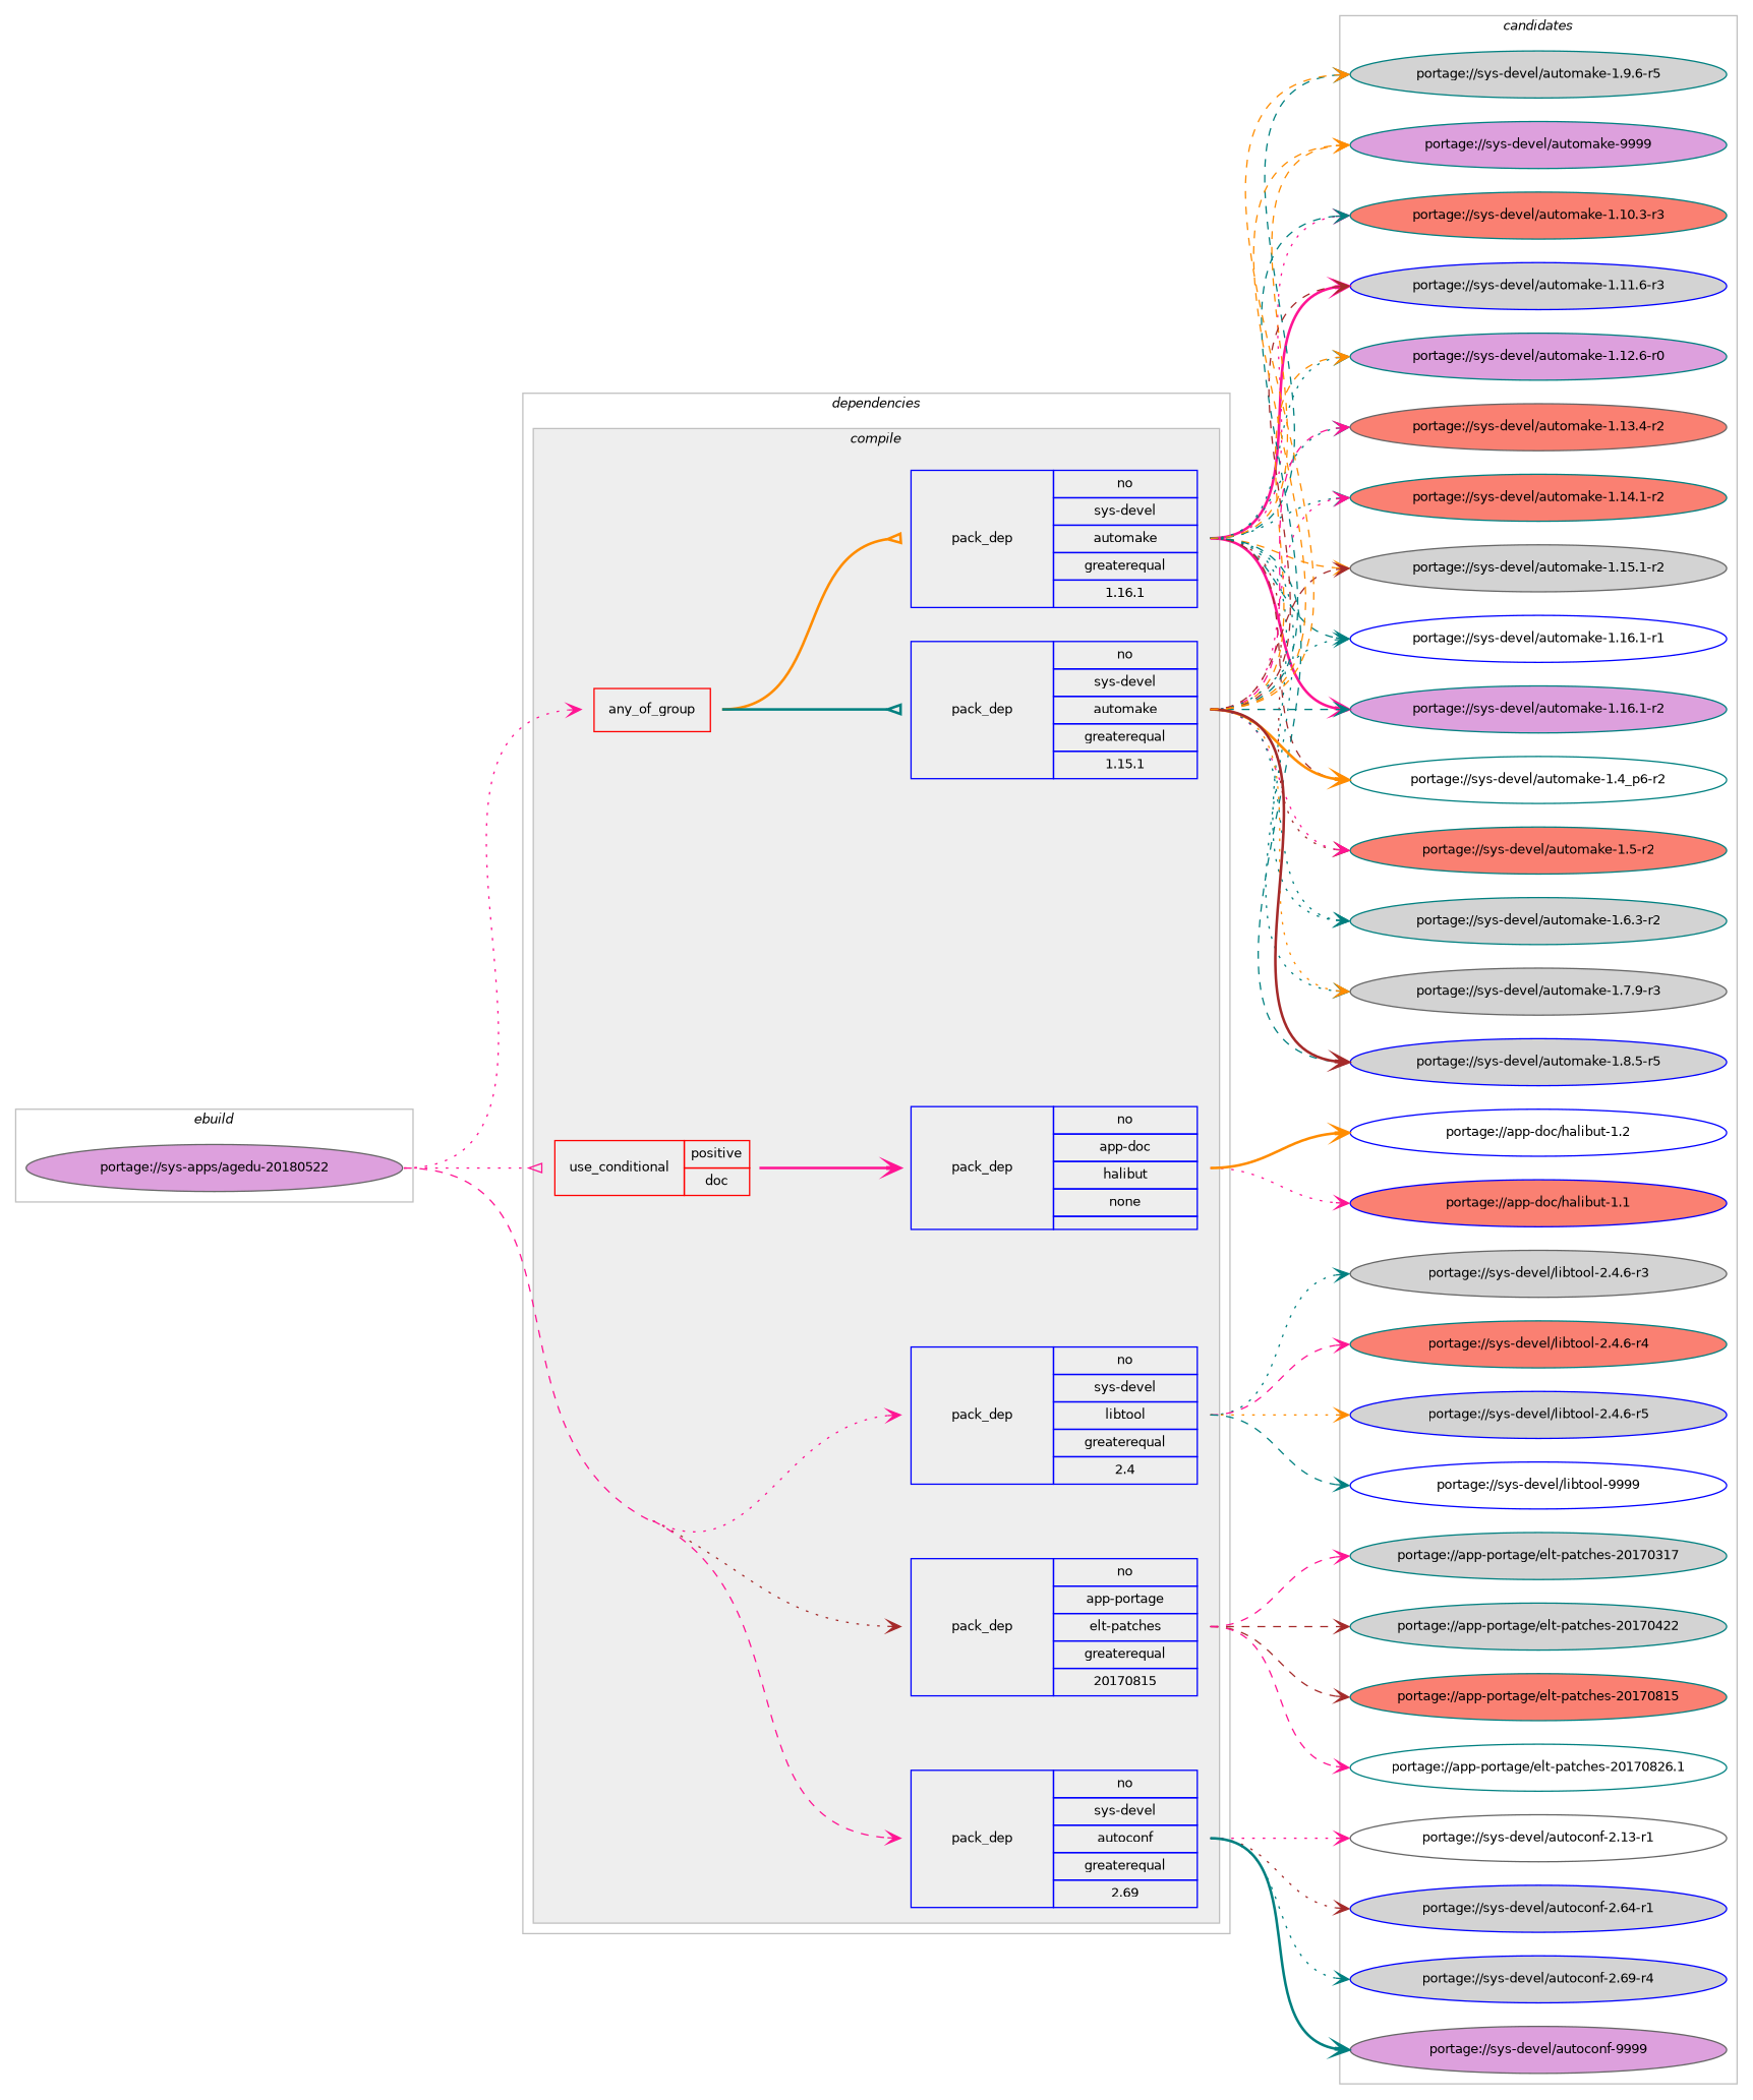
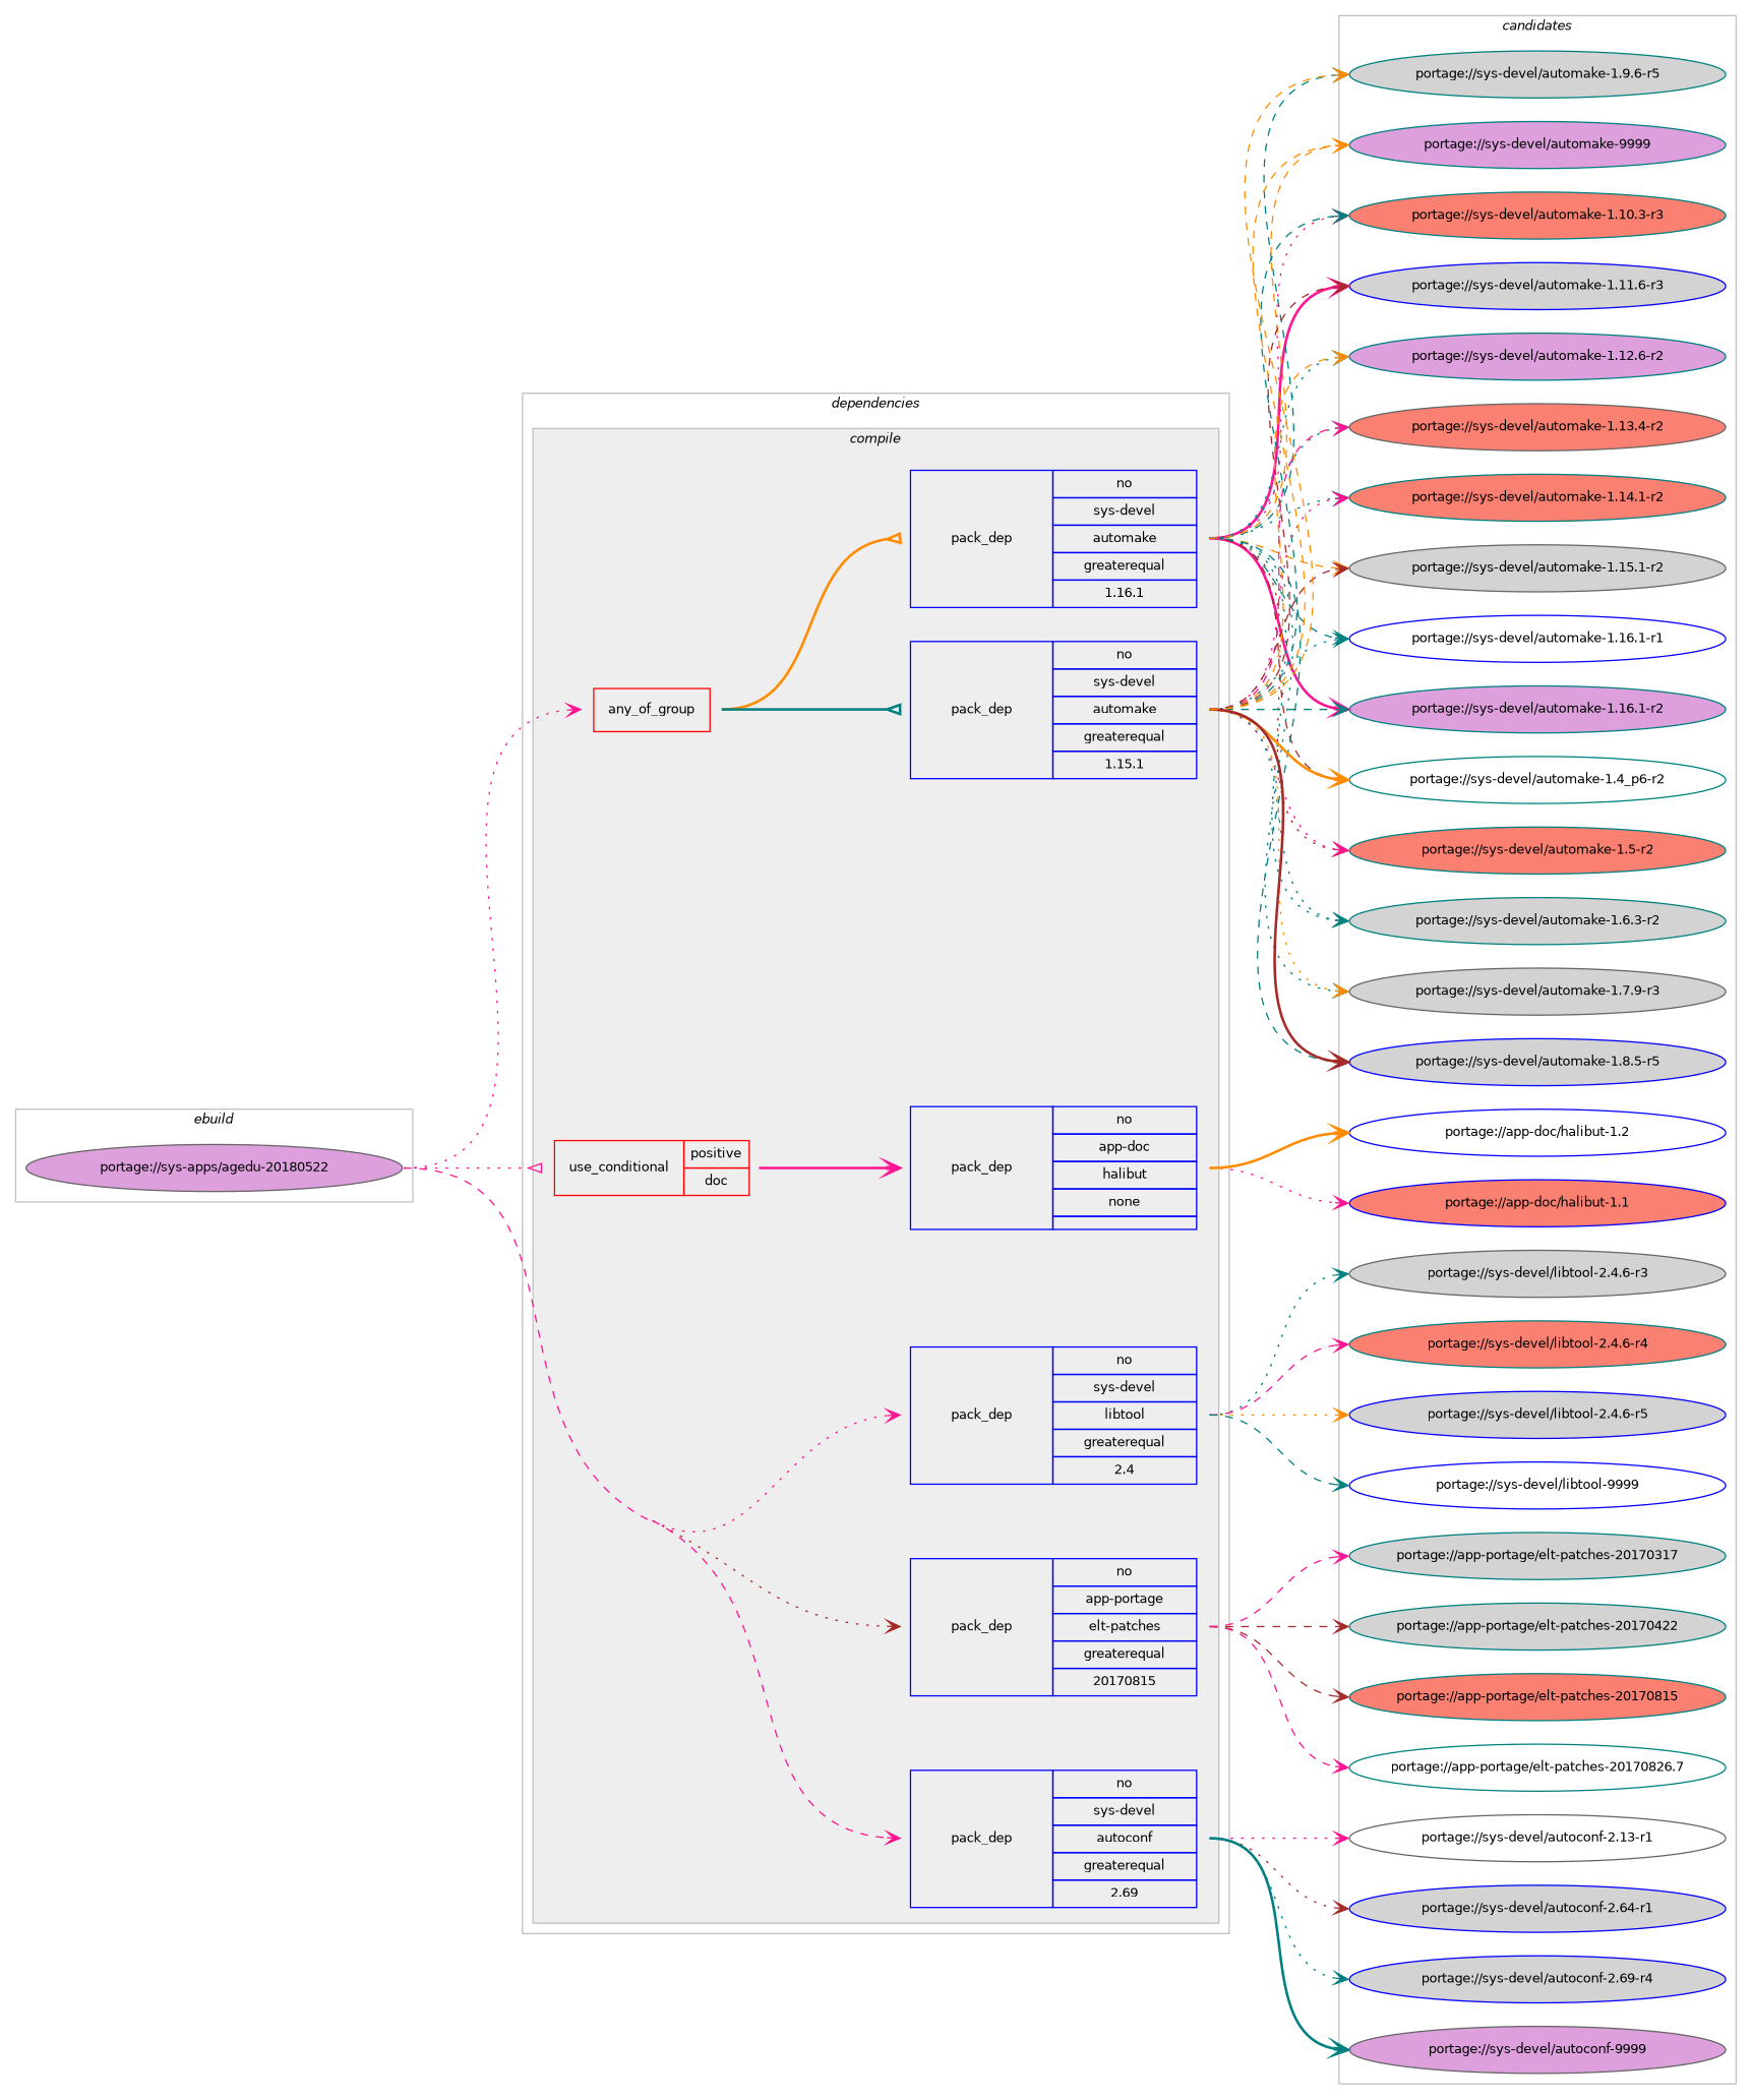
  digraph {
    compound=true
    concentrate=true
    fontname=Helvetica
    fontsize=10
    newrank=true
    rankdir=LR
    ranksep=1.5
    node [color=blue fillcolor=lightgrey fontname=Helvetica fontsize=10 style=filled]
    edge [arrowhead=vee color=teal headport=w style=dotted tailport=e weight=100]
    n1 [color=gray40 fillcolor=plum label="portage://sys-apps/agedu-20180522" width=4]
    n2 [label=<<TABLE BORDER="0" CELLBORDER="1" CELLSPACING="0" CELLPADDING="4" WIDTH="220"><TR><TD ROWSPAN="6" CELLPADDING="30">pack_dep</TD></TR><TR><TD WIDTH="110">no</TD></TR><TR><TD>sys-devel</TD></TR><TR><TD>automake</TD></TR><TR><TD>greaterequal</TD></TR><TR><TD>1.16.1</TD></TR></TABLE>> shape=none fillcolor="" style=""]
    n3 [label=<<TABLE BORDER="0" CELLBORDER="1" CELLSPACING="0" CELLPADDING="4" WIDTH="220"><TR><TD ROWSPAN="6" CELLPADDING="30">pack_dep</TD></TR><TR><TD WIDTH="110">no</TD></TR><TR><TD>sys-devel</TD></TR><TR><TD>automake</TD></TR><TR><TD>greaterequal</TD></TR><TR><TD>1.15.1</TD></TR></TABLE>> shape=none fillcolor="" style=""]
    n4 [color=red label=<<TABLE BORDER="0" CELLBORDER="1" CELLSPACING="0" CELLPADDING="4"><TR><TD CELLPADDING="10">any_of_group</TD></TR></TABLE>> shape=none fillcolor="" style=""]
    n5 [label=<<TABLE BORDER="0" CELLBORDER="1" CELLSPACING="0" CELLPADDING="4" WIDTH="220"><TR><TD ROWSPAN="6" CELLPADDING="30">pack_dep</TD></TR><TR><TD WIDTH="110">no</TD></TR><TR><TD>app-doc</TD></TR><TR><TD>halibut</TD></TR><TR><TD>none</TD></TR><TR><TD></TD></TR></TABLE>> shape=none fillcolor="" style=""]
    n6 [color=red label=<<TABLE BORDER="0" CELLBORDER="1" CELLSPACING="0" CELLPADDING="4"><TR><TD ROWSPAN="3" CELLPADDING="10">use_conditional</TD></TR><TR><TD>positive</TD></TR><TR><TD>doc</TD></TR></TABLE>> shape=none fillcolor="" style=""]
    n7 [label=<<TABLE BORDER="0" CELLBORDER="1" CELLSPACING="0" CELLPADDING="4" WIDTH="220"><TR><TD ROWSPAN="6" CELLPADDING="30">pack_dep</TD></TR><TR><TD WIDTH="110">no</TD></TR><TR><TD>app-portage</TD></TR><TR><TD>elt-patches</TD></TR><TR><TD>greaterequal</TD></TR><TR><TD>20170815</TD></TR></TABLE>> shape=none fillcolor="" style=""]
    n8 [label=<<TABLE BORDER="0" CELLBORDER="1" CELLSPACING="0" CELLPADDING="4" WIDTH="220"><TR><TD ROWSPAN="6" CELLPADDING="30">pack_dep</TD></TR><TR><TD WIDTH="110">no</TD></TR><TR><TD>sys-devel</TD></TR><TR><TD>autoconf</TD></TR><TR><TD>greaterequal</TD></TR><TR><TD>2.69</TD></TR></TABLE>> shape=none fillcolor="" style=""]
    n9 [label=<<TABLE BORDER="0" CELLBORDER="1" CELLSPACING="0" CELLPADDING="4" WIDTH="220"><TR><TD ROWSPAN="6" CELLPADDING="30">pack_dep</TD></TR><TR><TD WIDTH="110">no</TD></TR><TR><TD>sys-devel</TD></TR><TR><TD>libtool</TD></TR><TR><TD>greaterequal</TD></TR><TR><TD>2.4</TD></TR></TABLE>> shape=none fillcolor="" style=""]
    n10 [color=teal fillcolor=salmon label="portage://sys-devel/automake-1.10.3-r3" width=4]
    n11 [label="portage://sys-devel/automake-1.11.6-r3" width=4]
-   n12 [color=teal fillcolor=plum label="portage://sys-devel/automake-1.12.6-r0" width=4]
+   n12 [color=teal fillcolor=plum label="portage://sys-devel/automake-1.12.6-r2" width=4]
    n13 [color=gray40 fillcolor=salmon label="portage://sys-devel/automake-1.13.4-r2" width=4]
    n14 [color=teal fillcolor=salmon label="portage://sys-devel/automake-1.14.1-r2" width=4]
    n15 [color=gray40 label="portage://sys-devel/automake-1.15.1-r2" width=4]
    n16 [fillcolor=white label="portage://sys-devel/automake-1.16.1-r1" width=4]
    n17 [color=teal fillcolor=plum label="portage://sys-devel/automake-1.16.1-r2" width=4]
    n18 [color=teal fillcolor=white label="portage://sys-devel/automake-1.4_p6-r2" width=4]
    n19 [color=teal fillcolor=salmon label="portage://sys-devel/automake-1.5-r2" width=4]
    n20 [color=teal label="portage://sys-devel/automake-1.6.3-r2" width=4]
    n21 [color=gray40 label="portage://sys-devel/automake-1.7.9-r3" width=4]
    n22 [label="portage://sys-devel/automake-1.8.5-r5" width=4]
    n23 [color=teal label="portage://sys-devel/automake-1.9.6-r5" width=4]
    n24 [color=teal fillcolor=plum label="portage://sys-devel/automake-9999" width=4]
    n25 [fillcolor=salmon label="portage://app-doc/halibut-1.1" width=4]
    n26 [fillcolor=white label="portage://app-doc/halibut-1.2" width=4]
    n27 [color=teal label="portage://app-portage/elt-patches-20170317" width=4]
    n28 [color=teal label="portage://app-portage/elt-patches-20170422" width=4]
    n29 [color=teal fillcolor=salmon label="portage://app-portage/elt-patches-20170815" width=4]
-   n30 [color=teal fillcolor=white label="portage://app-portage/elt-patches-20170826.1" width=4]
+   n30 [color=teal fillcolor=white label="portage://app-portage/elt-patches-20170826.7" width=4]
    n31 [color=gray40 fillcolor=white label="portage://sys-devel/autoconf-2.13-r1" width=4]
    n32 [label="portage://sys-devel/autoconf-2.64-r1" width=4]
    n33 [label="portage://sys-devel/autoconf-2.69-r4" width=4]
    n34 [color=gray40 fillcolor=plum label="portage://sys-devel/autoconf-9999" width=4]
    n35 [color=gray40 label="portage://sys-devel/libtool-2.4.6-r3" width=4]
    n36 [color=teal fillcolor=salmon label="portage://sys-devel/libtool-2.4.6-r4" width=4]
    n37 [label="portage://sys-devel/libtool-2.4.6-r5" width=4]
    n38 [fillcolor=white label="portage://sys-devel/libtool-9999" width=4]
    subgraph cluster_1 {
      color=gray
      label=<<i>ebuild</i>>
      rank=same
      n1
    }
    subgraph cluster_2 {
      color=gray
      label=<<i>dependencies</i>>
      subgraph cluster_3 {
        color=gray
        fillcolor="#eeeeee"
        label=<<i>compile</i>>
        style=filled
        subgraph sub_4 {
          color=gray
          fillcolor="#eeeeee"
          label=<<i>compile</i>>
          style=filled
          n4
          subgraph sub_5 {
            color=gray
            fillcolor="#eeeeee"
            label=<<i>compile</i>>
            style=filled
            n2
          }
          subgraph sub_6 {
            color=gray
            fillcolor="#eeeeee"
            label=<<i>compile</i>>
            style=filled
            n3
          }
        }
        subgraph sub_7 {
          color=gray
          fillcolor="#eeeeee"
          label=<<i>compile</i>>
          style=filled
          n6
          subgraph sub_8 {
            color=gray
            fillcolor="#eeeeee"
            label=<<i>compile</i>>
            style=filled
            n5
          }
        }
        subgraph sub_9 {
          color=gray
          fillcolor="#eeeeee"
          label=<<i>compile</i>>
          style=filled
          n7
        }
        subgraph sub_10 {
          color=gray
          fillcolor="#eeeeee"
          label=<<i>compile</i>>
          style=filled
          n8
        }
        subgraph sub_11 {
          color=gray
          fillcolor="#eeeeee"
          label=<<i>compile</i>>
          style=filled
          n9
        }
      }
      subgraph cluster_12 {
        color=gray
        fillcolor="#eeeeee"
        label=<<i>run</i>>
        style=filled
      }
      subgraph cluster_13 {
        color=gray
        fillcolor="#eeeeee"
        label=<<i>compile and run</i>>
        style=filled
      }
    }
    subgraph cluster_14 {
      color=gray
      label=<<i>candidates</i>>
      rank=same
      subgraph sub_15 {
        color=black
        label=<<i>candidates</i>>
        nodesep=1
        rank=same
        n10
        n11
        n12
        n13
        n14
        n15
        n16
        n17
        n18
        n19
        n20
        n21
        n22
        n23
        n24
      }
      subgraph sub_16 {
        color=black
        label=<<i>candidates</i>>
        nodesep=1
        rank=same
        n10
        n11
        n12
        n13
        n14
        n15
        n16
        n17
        n18
        n19
        n20
        n21
        n22
        n23
        n24
      }
      subgraph sub_17 {
        color=black
        label=<<i>candidates</i>>
        nodesep=1
        rank=same
        n25
        n26
      }
      subgraph sub_18 {
        color=black
        label=<<i>candidates</i>>
        nodesep=1
        rank=same
        n27
        n28
        n29
        n30
      }
      subgraph sub_19 {
        color=black
        label=<<i>candidates</i>>
        nodesep=1
        rank=same
        n31
        n32
        n33
        n34
      }
      subgraph sub_20 {
        color=black
        label=<<i>candidates</i>>
        nodesep=1
        rank=same
        n35
        n36
        n37
        n38
      }
    }
    n1 -> n4 [color=deeppink weight=20]
    n1 -> n6 [arrowhead=oinv color=deeppink weight=20]
    n1 -> n7 [color=brown weight=20]
    n1 -> n8 [color=deeppink style=dashed weight=20]
    n1 -> n9 [color=deeppink weight=20]
    n2 -> n10 [color=deeppink]
    n2 -> n11 [color=deeppink style=bold]
    n2 -> n12
    n2 -> n13
    n2 -> n14
    n2 -> n15 [color=darkorange style=dashed]
    n2 -> n16 [style=dashed]
    n2 -> n17 [color=deeppink style=bold]
    n2 -> n18 [color=brown style=dashed]
    n2 -> n19 [color=brown]
    n2 -> n20
    n2 -> n21
    n2 -> n22 [style=dashed]
    n2 -> n23 [style=dashed]
    n2 -> n24 [color=darkorange style=dashed]
    n3 -> n10 [style=dashed]
    n3 -> n11 [color=brown style=dashed]
    n3 -> n12 [color=darkorange style=dashed]
    n3 -> n13 [color=deeppink style=dashed]
    n3 -> n14 [color=deeppink]
    n3 -> n15 [color=brown style=dashed]
    n3 -> n16
    n3 -> n17 [style=dashed]
    n3 -> n18 [color=darkorange style=bold]
    n3 -> n19 [color=deeppink]
    n3 -> n20
    n3 -> n21 [color=darkorange]
    n3 -> n22 [color=brown style=bold]
    n3 -> n23 [color=darkorange style=dashed]
    n3 -> n24 [color=darkorange style=dashed]
    n4 -> n2 [arrowhead=oinv color=darkorange style=bold weight=20]
    n4 -> n3 [arrowhead=oinv style=bold weight=20]
    n5 -> n25 [color=deeppink]
    n5 -> n26 [color=darkorange style=bold]
    n6 -> n5 [color=deeppink style=bold weight=20]
    n7 -> n27 [color=deeppink style=dashed]
    n7 -> n28 [color=brown style=dashed]
    n7 -> n29 [color=brown style=dashed]
    n7 -> n30 [color=deeppink style=dashed]
    n8 -> n31 [color=deeppink]
    n8 -> n32 [color=brown]
    n8 -> n33
    n8 -> n34 [style=bold]
    n9 -> n35
    n9 -> n36 [color=deeppink style=dashed]
    n9 -> n37 [color=darkorange]
    n9 -> n38 [style=dashed]
  }
